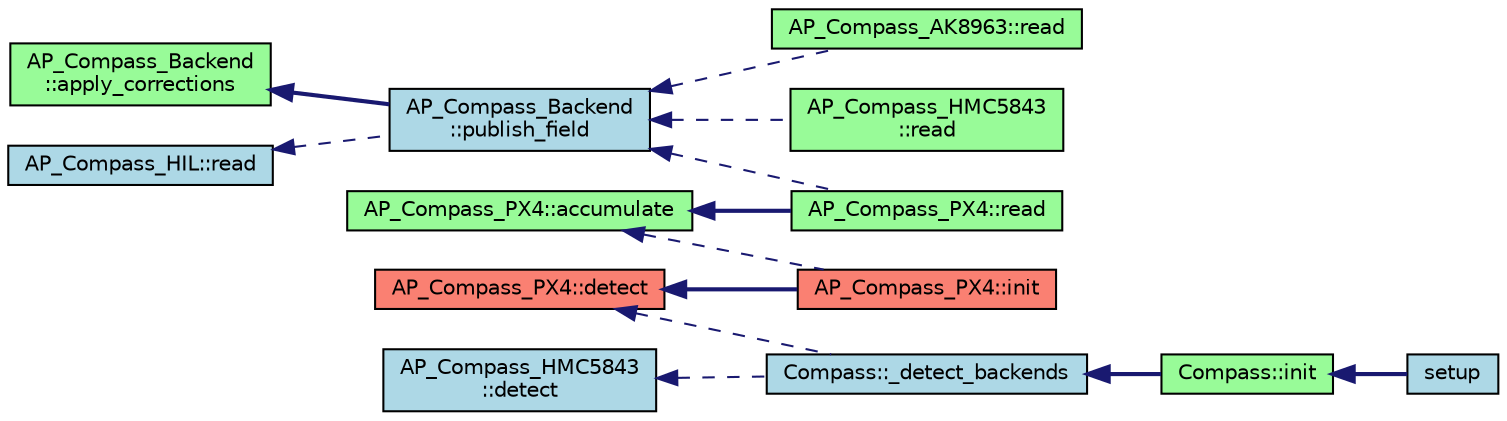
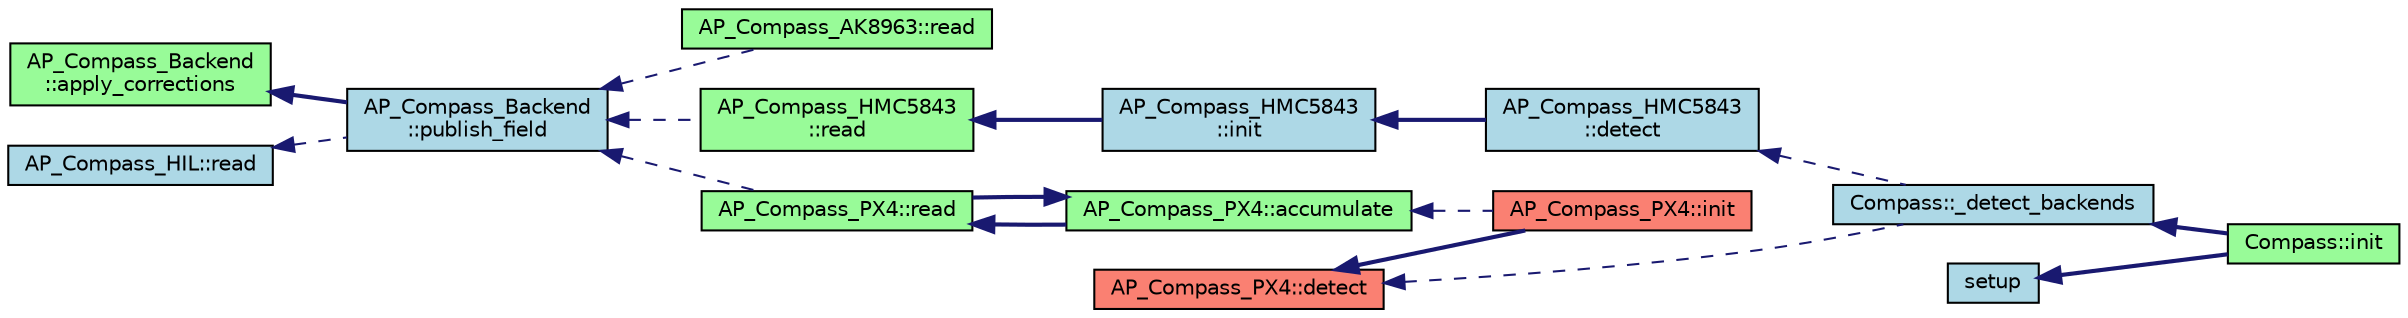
  digraph {
    rankdir=LR
    node [color=black fillcolor=palegreen fontname=Helvetica fontsize=10 shape=record style=filled]
    edge [color=midnightblue dir=back fontname=Helvetica fontsize=10 labelfontname=Helvetica labelfontsize=10 style=bold]
    n1 [fontcolor=black height=0.2 label="AP_Compass_Backend\l::apply_corrections" width=0.4]
    n2 [fillcolor=lightblue height=0.2 label="AP_Compass_Backend\l::publish_field" width=0.4]
    n3 [height=0.2 label="AP_Compass_AK8963::read" width=0.4]
    n4 [height=0.2 label="AP_Compass_HMC5843\l::read" width=0.4]
    n5 [height=0.2 label="AP_Compass_PX4::read" width=0.4]
    n6 [fillcolor=lightblue height=0.2 label="AP_Compass_HIL::read" width=0.4]
+   n7 [fillcolor=lightblue height=0.2 label="AP_Compass_HMC5843\l::init" width=0.4]
    n8 [height=0.2 label="AP_Compass_PX4::accumulate" width=0.4]
    n9 [fillcolor=lightblue height=0.2 label="AP_Compass_HMC5843\l::detect" width=0.4]
    n10 [fillcolor=lightblue height=0.2 label="Compass::_detect_backends" width=0.4]
    n11 [height=0.2 label="Compass::init" width=0.4]
    n12 [fillcolor=lightblue height=0.2 label=setup width=0.4]
    n13 [fillcolor=salmon height=0.2 label="AP_Compass_PX4::init" width=0.4]
    n14 [fillcolor=salmon height=0.2 label="AP_Compass_PX4::detect" width=0.4]
    n1 -> n2
    n2 -> n3 [style=dashed]
    n2 -> n4 [style=dashed]
    n2 -> n5 [style=dashed]
+   n4 -> n7
+   n5 -> n8
    n6 -> n2 [style=dashed]
+   n7 -> n9
    n8 -> n5
    n8 -> n13 [style=dashed]
    n9 -> n10 [style=dashed]
    n10 -> n11
-   n11 -> n12
+   n12 -> n11
    n14 -> n10 [style=dashed]
    n14 -> n13
  }
